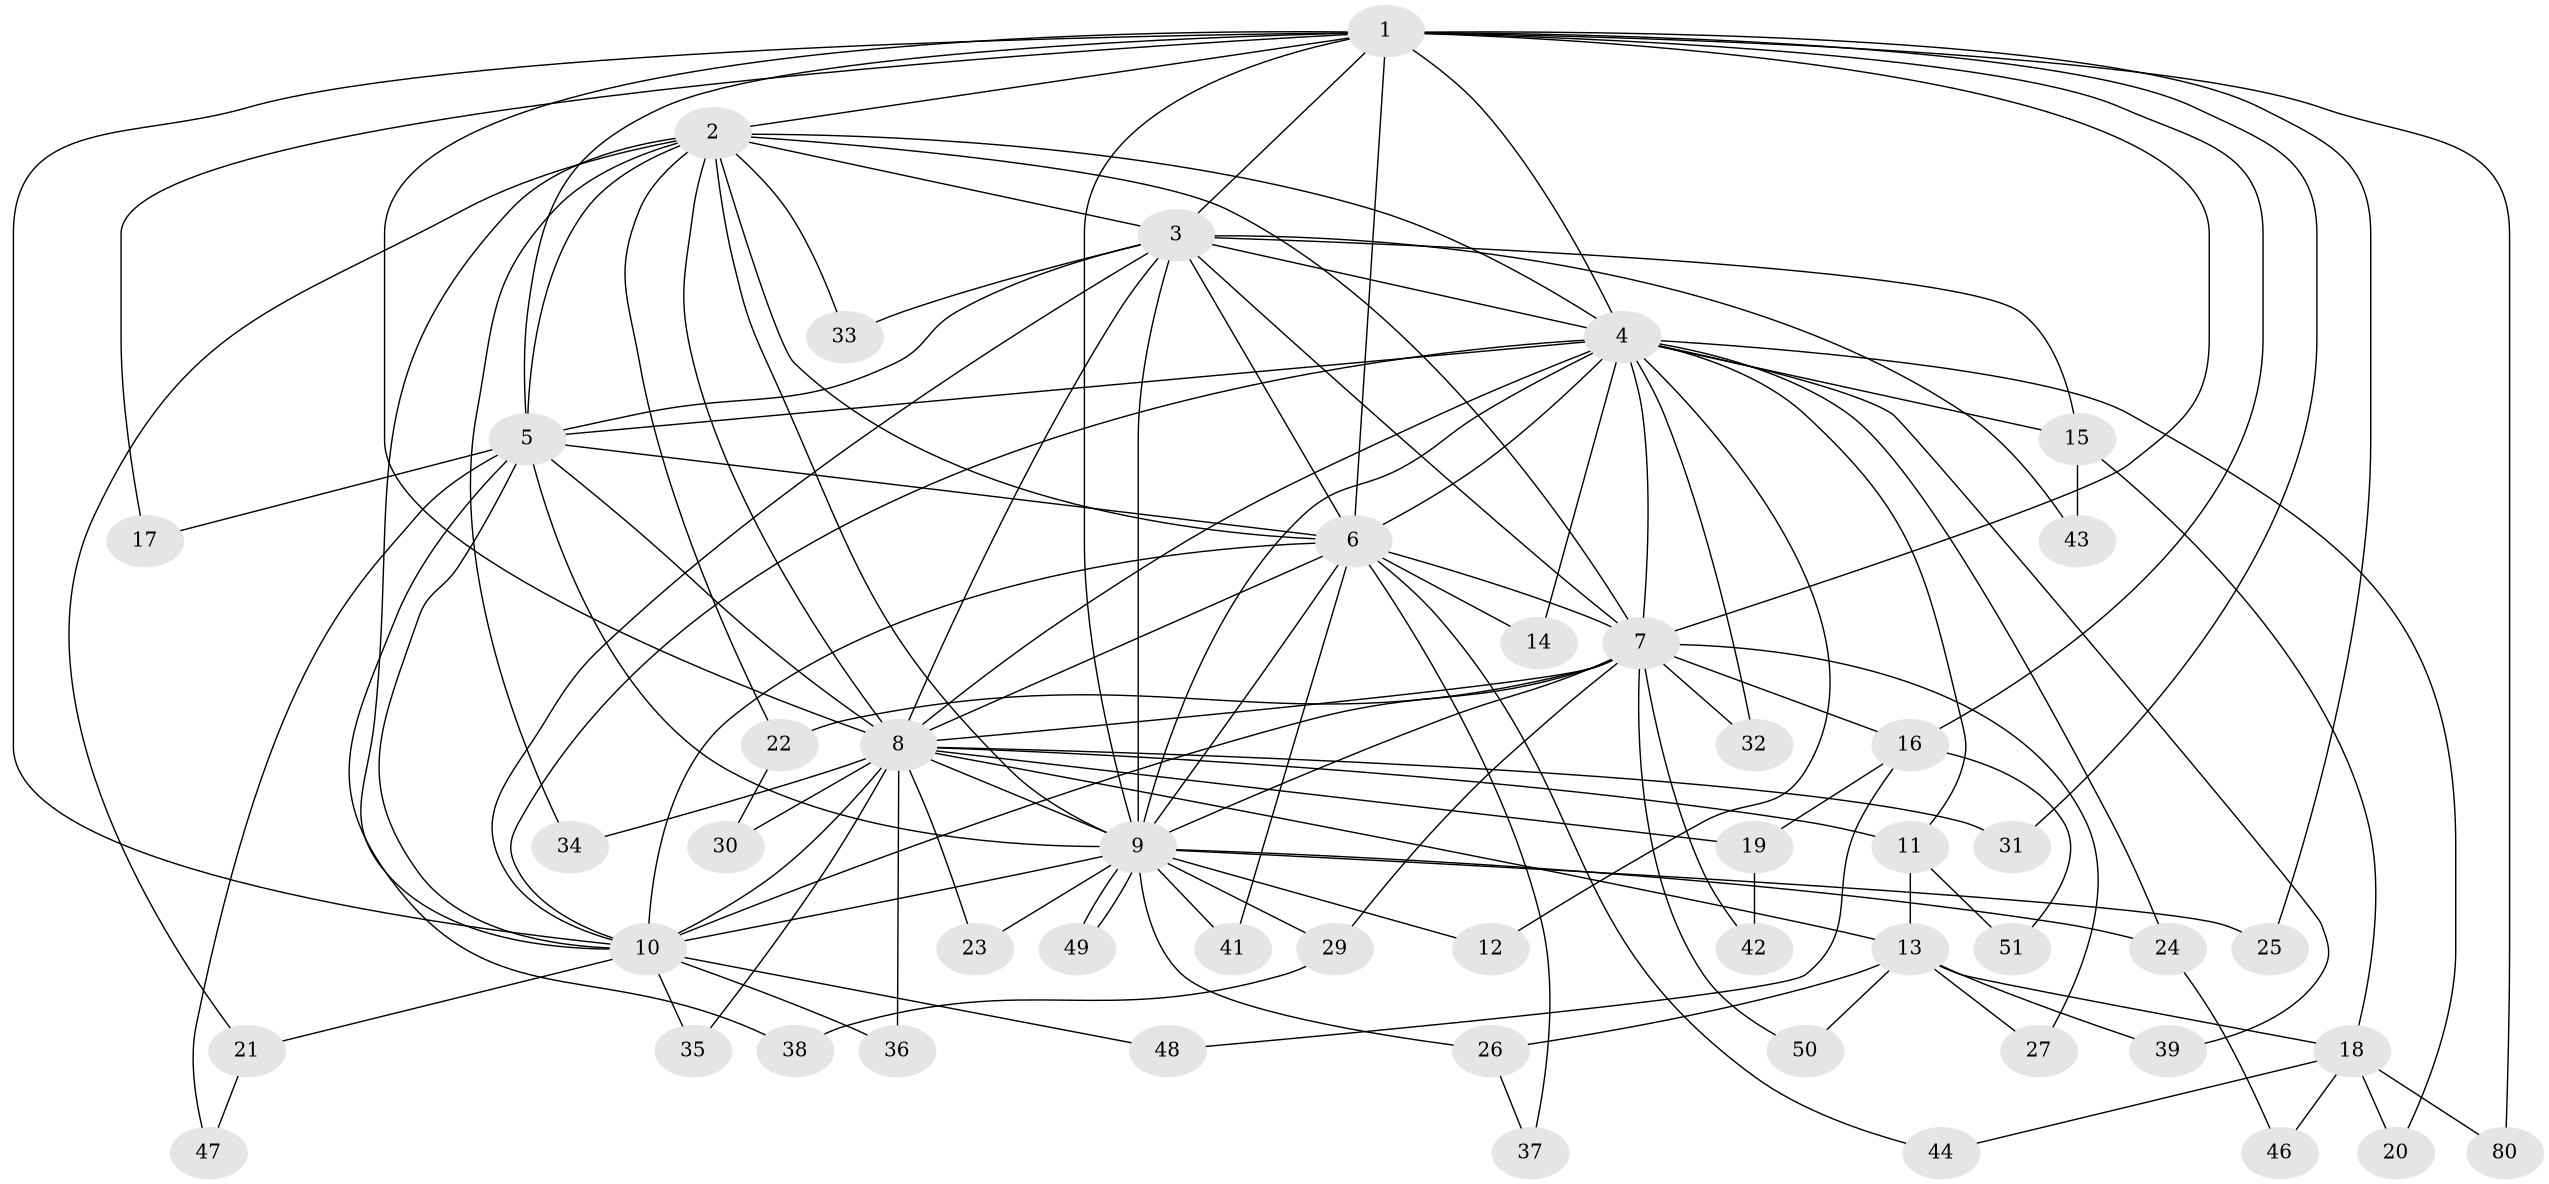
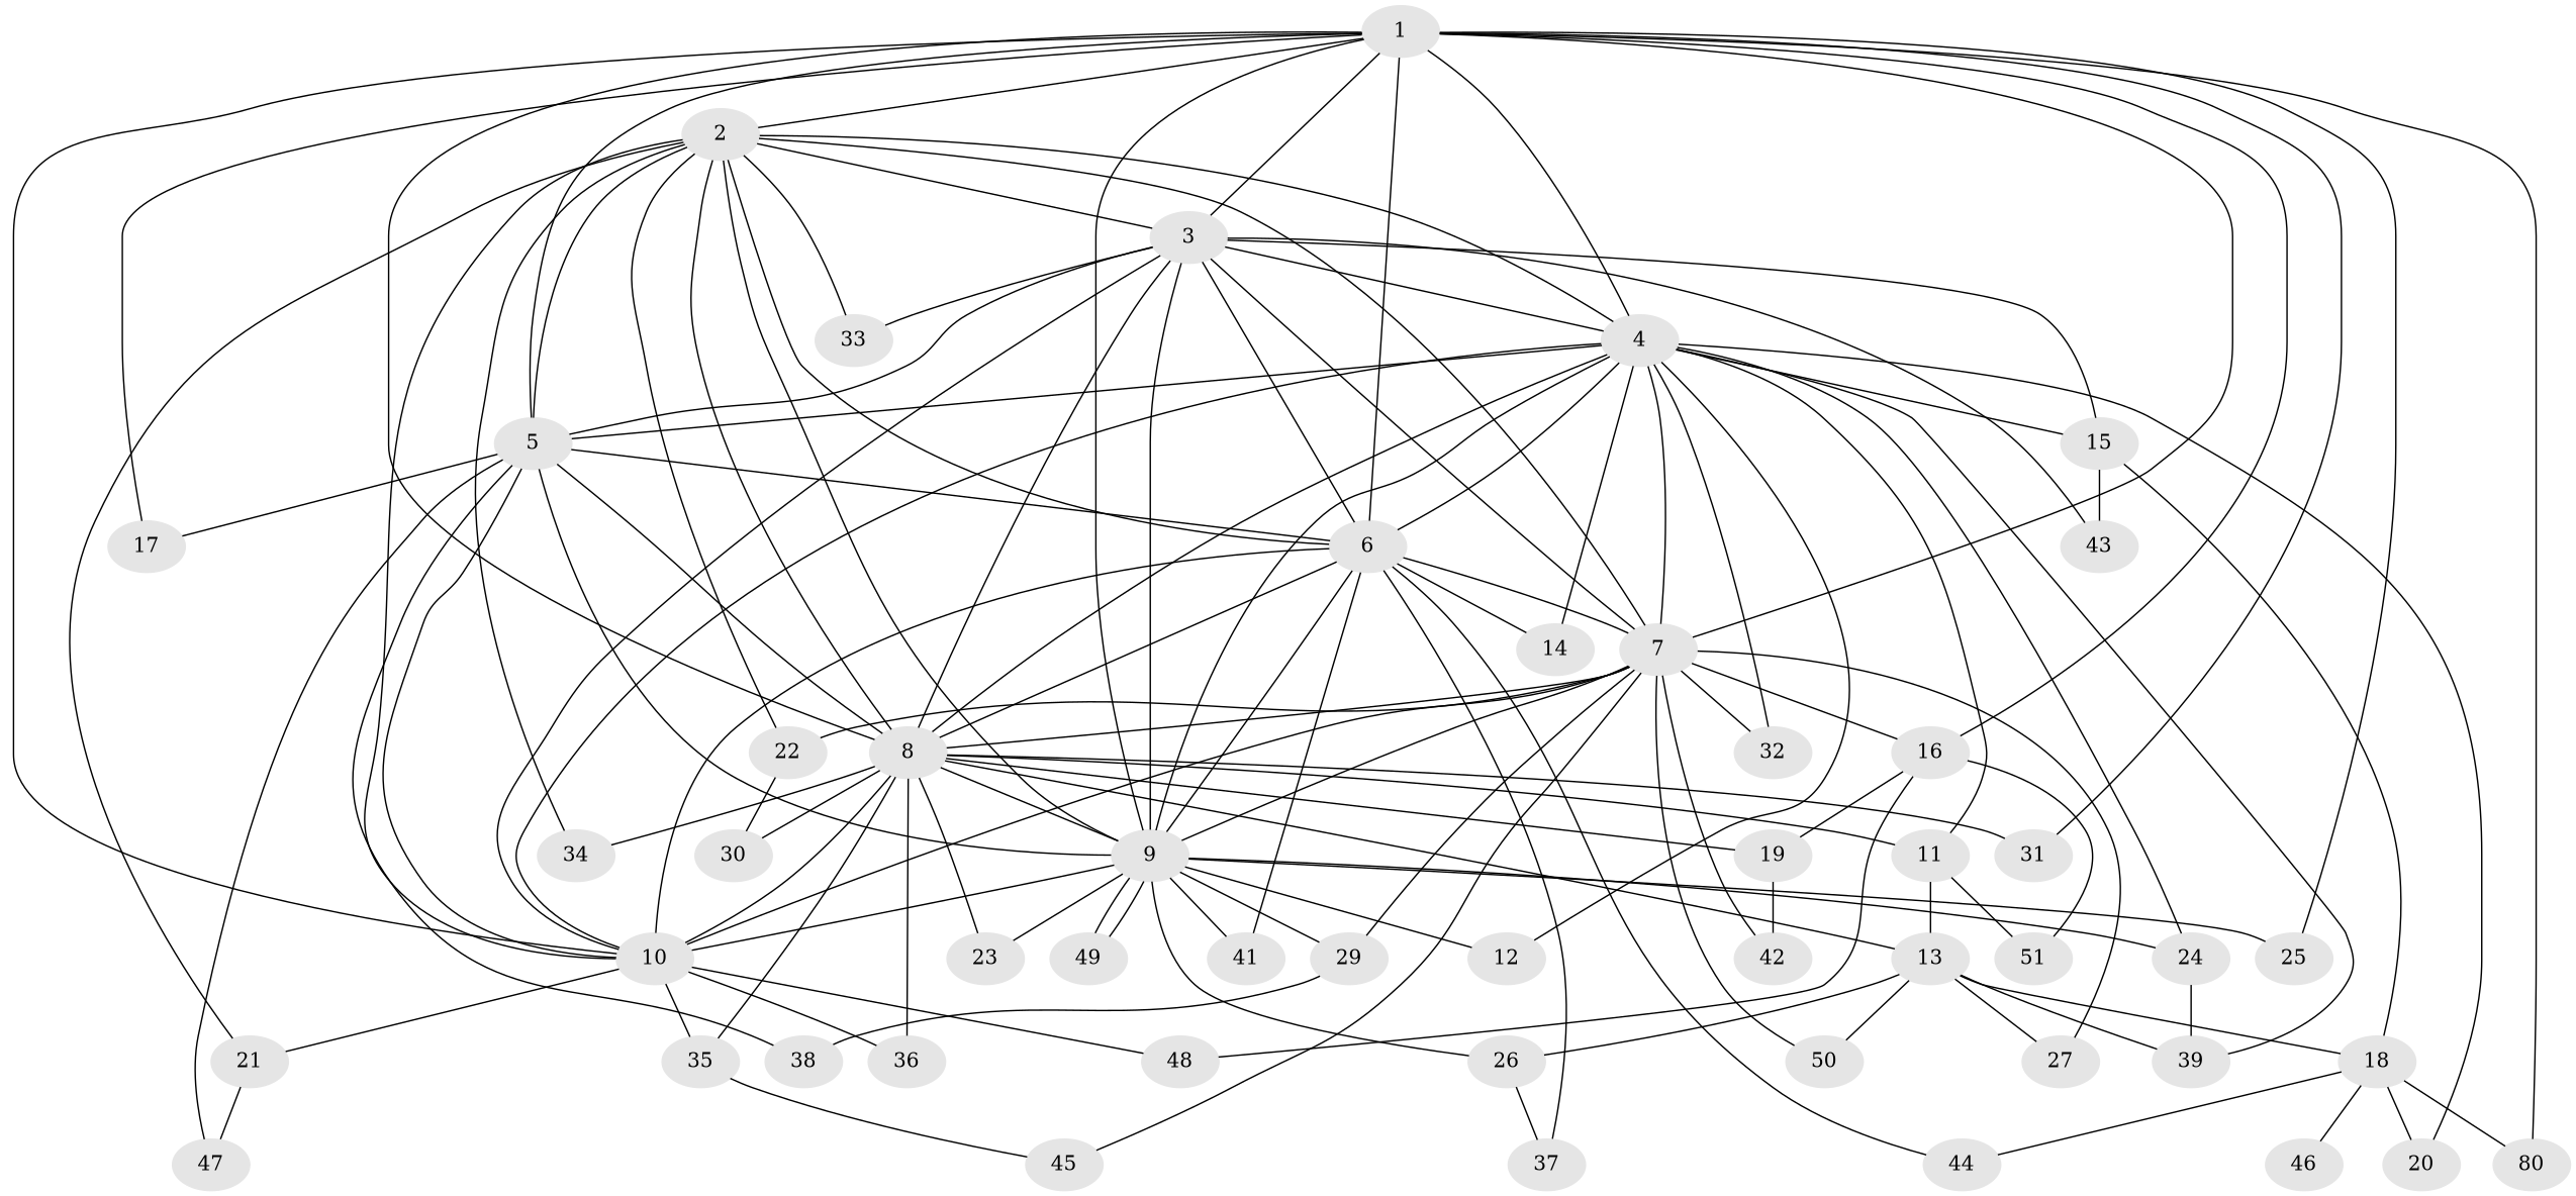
  graph {
    node [color=gray90 style=filled]
    1
    2
    3
    4
    5
    6
    7
    8
    9
    10
    16
    17
    25
    31
    n15 [label=80]
    21
    22
    33
    34
    15
    43
    11
    12
    14
    20
    24
    32
    39
    38
    47
    37
    41
    44
    27
    29
    42
+   45
    50
    13
    19
    23
    30
    35
    36
    26
    49
    48
    51
    18
    46
    1 -- 2
    1 -- 3
    1 -- 4
    1 -- 5
    1 -- 6
    1 -- 7
    1 -- 8
    1 -- 9
    1 -- 10
    1 -- 16
    1 -- 17
    1 -- 25
    1 -- 31
    1 -- n15
    2 -- 3
    2 -- 4
    2 -- 5
    2 -- 6
    2 -- 7
    2 -- 8
    2 -- 9
    2 -- 10
    2 -- 21
    2 -- 22
    2 -- 33
    2 -- 34
    3 -- 4
    3 -- 5
    3 -- 6
    3 -- 7
    3 -- 8
    3 -- 9
    3 -- 10
    3 -- 33
    3 -- 15
    3 -- 43
    4 -- 5
    4 -- 6
    4 -- 7
    4 -- 8
    4 -- 9
    4 -- 10
    4 -- 15
    4 -- 11
    4 -- 12
    4 -- 14
    4 -- 20
    4 -- 24
    4 -- 32
    4 -- 39
    5 -- 6
    5 -- 8
    5 -- 9
    5 -- 10
    5 -- 17
    5 -- 38
    5 -- 47
    6 -- 7
    6 -- 8
    6 -- 9
    6 -- 10
    6 -- 14
    6 -- 37
    6 -- 41
    6 -- 44
    7 -- 8
    7 -- 9
    7 -- 10
    7 -- 16
    7 -- 22
    7 -- 32
    7 -- 27
    7 -- 29
    7 -- 42
+   7 -- 45
    7 -- 50
    8 -- 9
    8 -- 10
    8 -- 31
    8 -- 34
    8 -- 11
    8 -- 13
    8 -- 19
    8 -- 23
    8 -- 30
    8 -- 35
    8 -- 36
    9 -- 10
    9 -- 25
    9 -- 12
    9 -- 24
    9 -- 41
    9 -- 29
    9 -- 23
    9 -- 26
    9 -- 49
    9 -- 49
    10 -- 21
    10 -- 35
    10 -- 36
    10 -- 48
    16 -- 19
    16 -- 48
    16 -- 51
    21 -- 47
    22 -- 30
    15 -- 43
    15 -- 18
    11 -- 13
    11 -- 51
-   24 -- 46
+   24 -- 39
    29 -- 38
    13 -- 39
    13 -- 27
    13 -- 50
    13 -- 26
    13 -- 18
    19 -- 42
+   35 -- 45
    26 -- 37
    18 -- n15
    18 -- 20
    18 -- 44
    18 -- 46
  }
